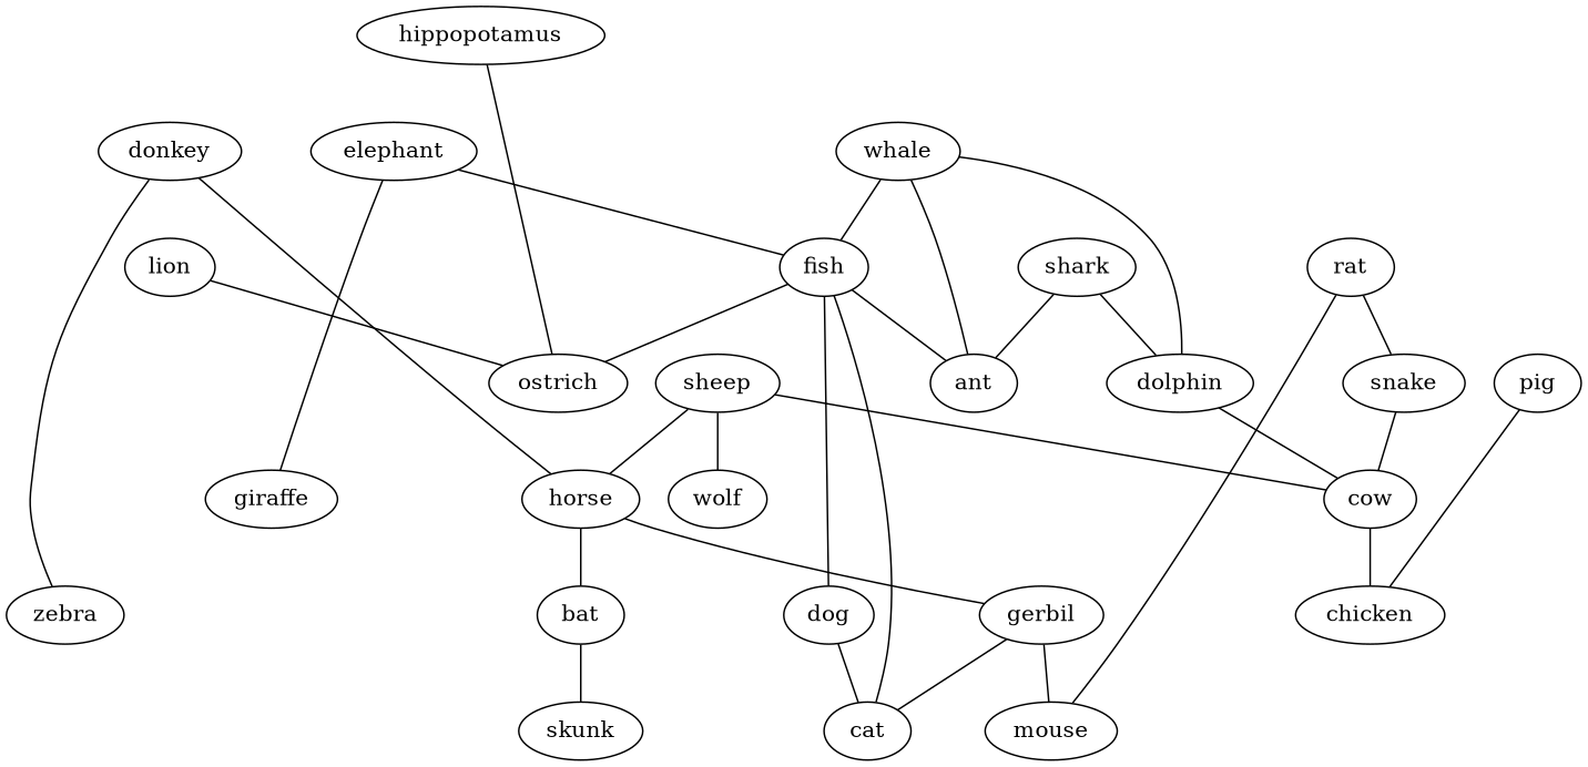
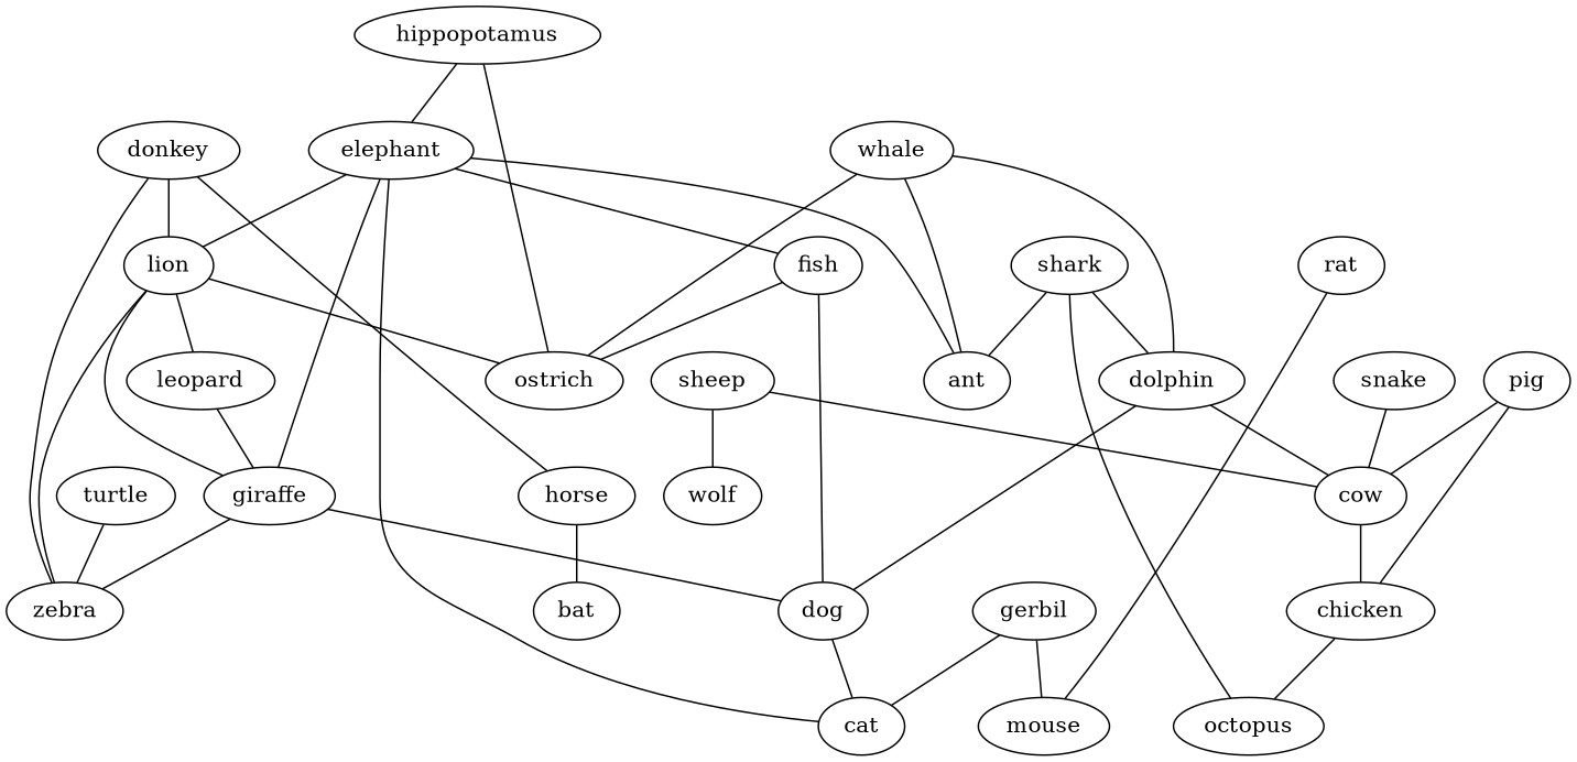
  strict graph {
    edge [weight=1]
    donkey
    horse
    lion
    zebra
    gerbil
    bat
    ostrich
    giraffe
+   leopard
    cat
    mouse
-   skunk
    dog
    shark
    dolphin
+   octopus
    ant
    fish
    cow
    chicken
    pig
    rat
    snake
    whale
    hippopotamus
    elephant
    sheep
    wolf
+   turtle
    donkey -- horse
+   donkey -- lion
    donkey -- zebra
-   horse -- gerbil
    horse -- bat
+   lion -- zebra
    lion -- ostrich
+   lion -- giraffe
+   lion -- leopard
    gerbil -- cat
    gerbil -- mouse
-   bat -- skunk
+   giraffe -- zebra
+   giraffe -- dog
+   leopard -- giraffe
    dog -- cat
    shark -- dolphin
+   shark -- octopus
    shark -- ant
+   dolphin -- dog
    dolphin -- cow
    fish -- ostrich
-   fish -- cat
+   elephant -- cat
    fish -- dog
    cow -- chicken
+   chicken -- octopus
+   pig -- cow
    pig -- chicken
    rat -- mouse
-   rat -- snake
    snake -- cow
-   whale -- fish
+   whale -- ostrich
    whale -- dolphin
    whale -- ant
    hippopotamus -- ostrich
+   hippopotamus -- elephant
+   elephant -- lion
    elephant -- giraffe
-   fish -- ant
+   elephant -- ant
    elephant -- fish
-   sheep -- horse
    sheep -- cow
    sheep -- wolf
+   turtle -- zebra
  }
